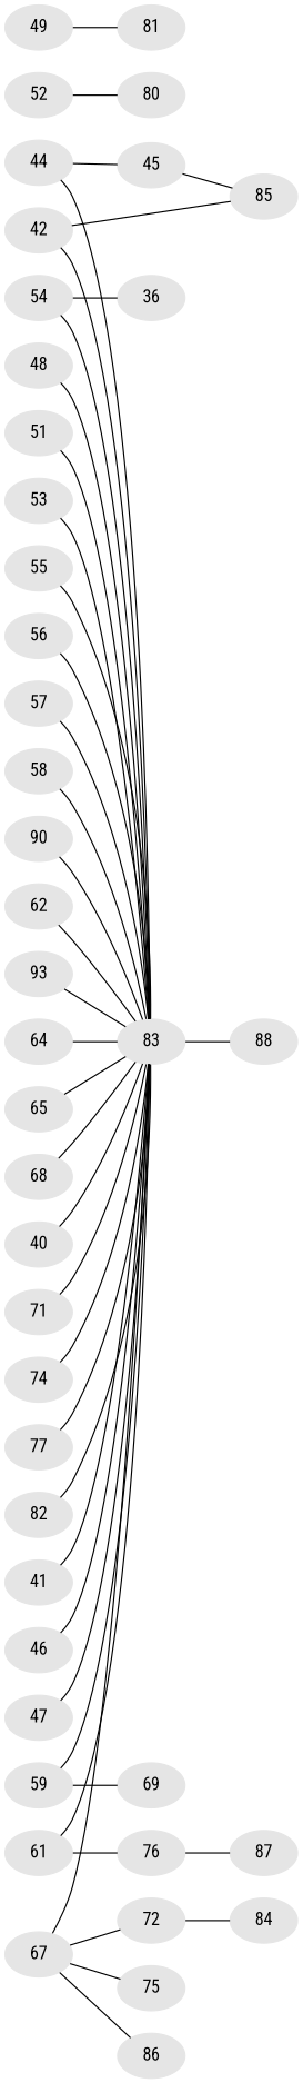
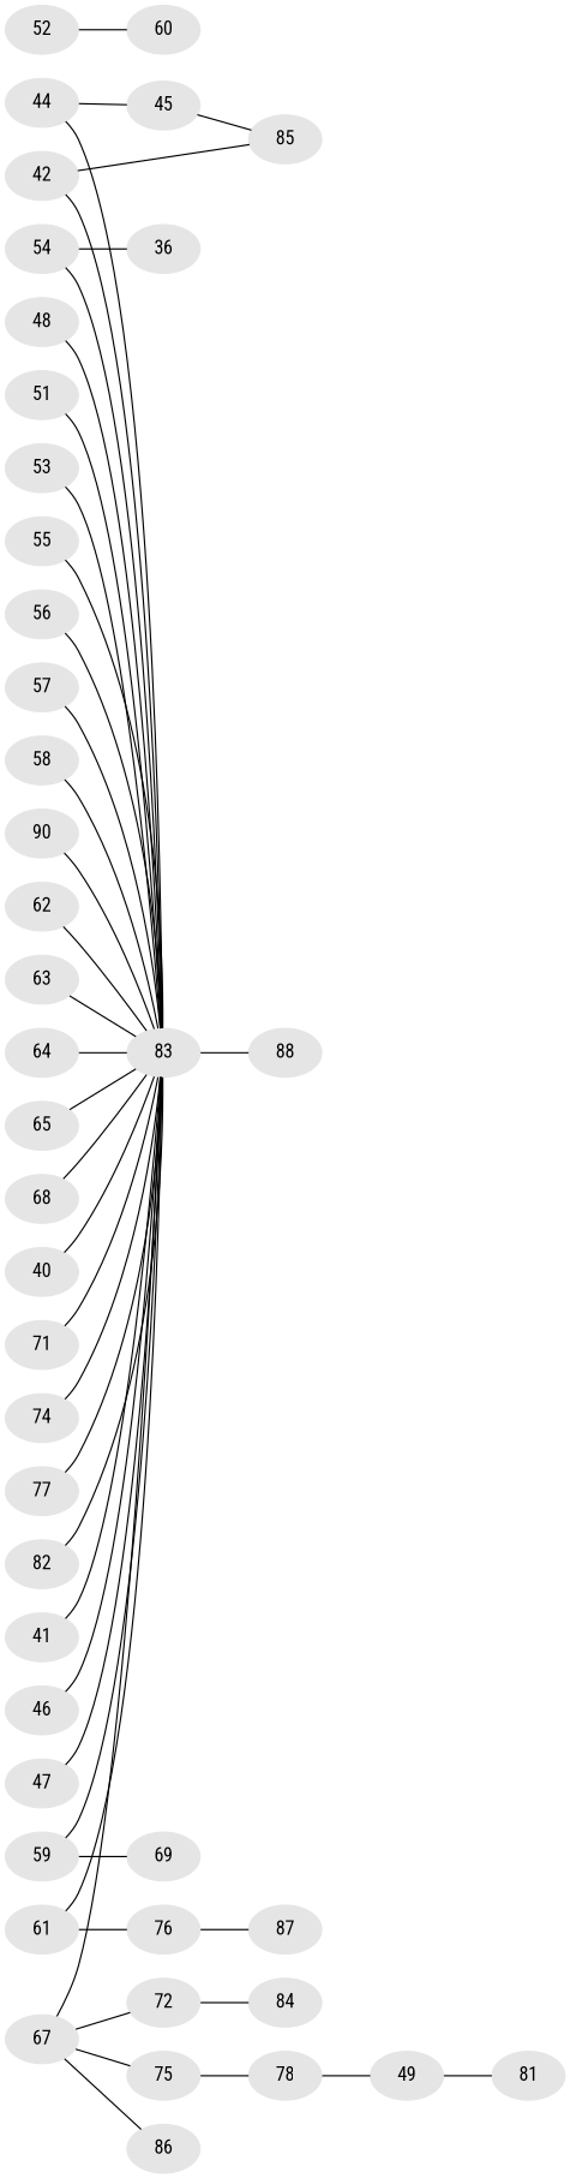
  graph {
    fontname="Roboto Condensed"
    rankdir=LR
    node [color=gray90 fontname="Roboto Condensed" style=filled]
    edge [fontname="Roboto Condensed"]
    83 [super="+39+73+50+31+20+35+22+29+30+33+34+37"]
    88
    41
    42
    85
    n6 [label=44]
    45
    52
-   80
+   80 [label=60]
    46
    47
    48
    51
    53
    54
    n16 [label=36]
    55
    56
    57
    58
    59
    69
    n23 [label=90]
    61
    76
    87
    62
-   63 [label=93]
+   63
    64
    65
    67
    72
    75
    86
    84
+   78
    68
    n38 [label=40]
    71
    74
    n41 [label=49]
    77
    81
    82
    83 -- 88
    41 -- 83
    42 -- 83
    42 -- 85
    n6 -- 83
    n6 -- 45
    45 -- 85
    52 -- 80
    46 -- 83
    47 -- 83
    48 -- 83
    51 -- 83
    53 -- 83
    54 -- 83
    54 -- n16
    55 -- 83
    56 -- 83
    57 -- 83
    58 -- 83
    59 -- 83
    59 -- 69
    n23 -- 83
    61 -- 83
    61 -- 76
    76 -- 87
    62 -- 83
    63 -- 83
    64 -- 83
    65 -- 83
    67 -- 83
    67 -- 72
    67 -- 75
    67 -- 86
    72 -- 84
+   75 -- 78
+   78 -- n41
    68 -- 83
    n38 -- 83
    71 -- 83
    74 -- 83
    n41 -- 81
    77 -- 83
    82 -- 83
  }
